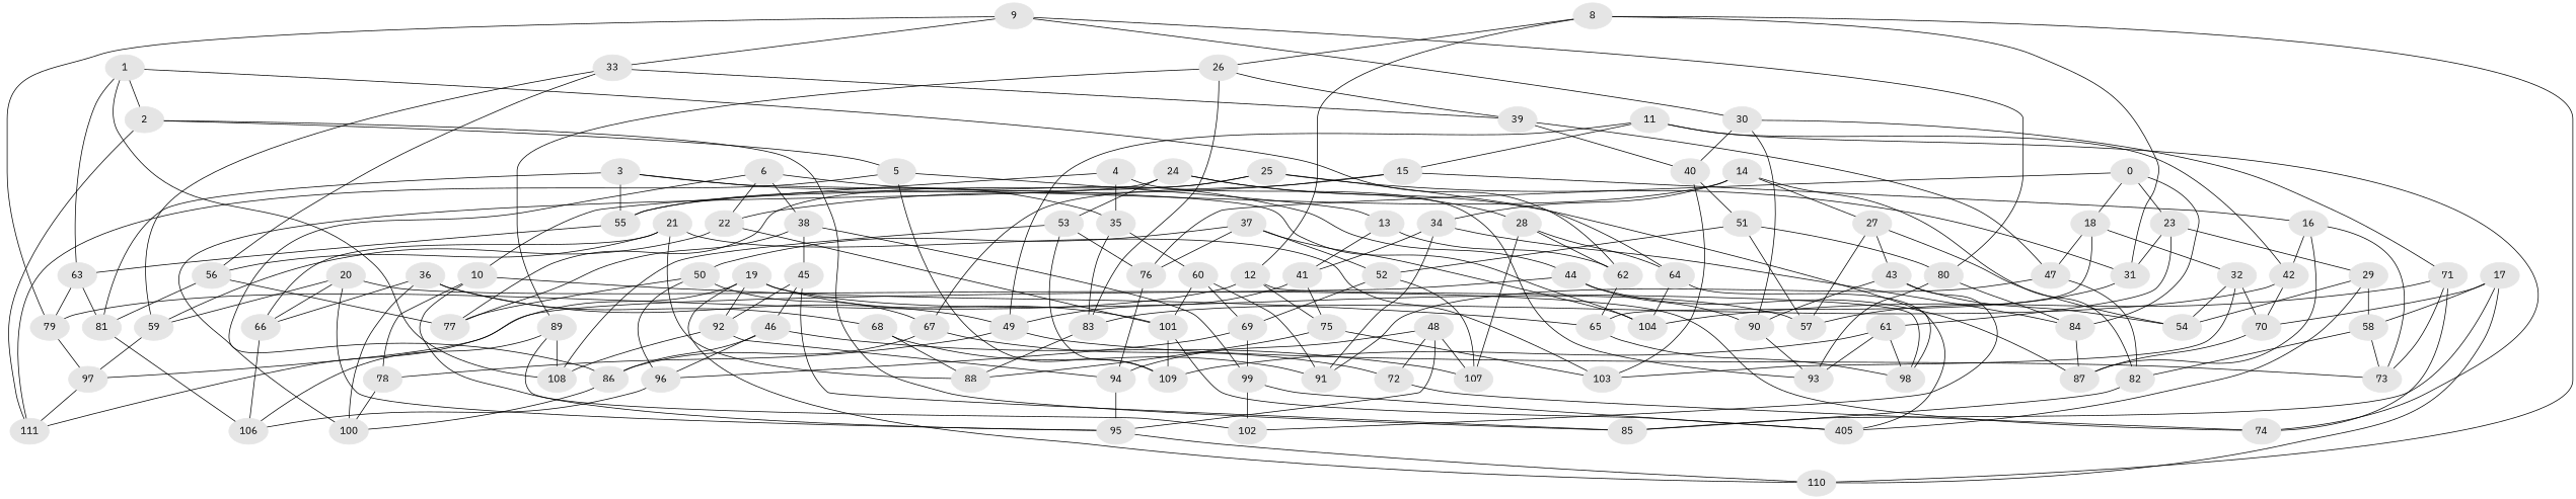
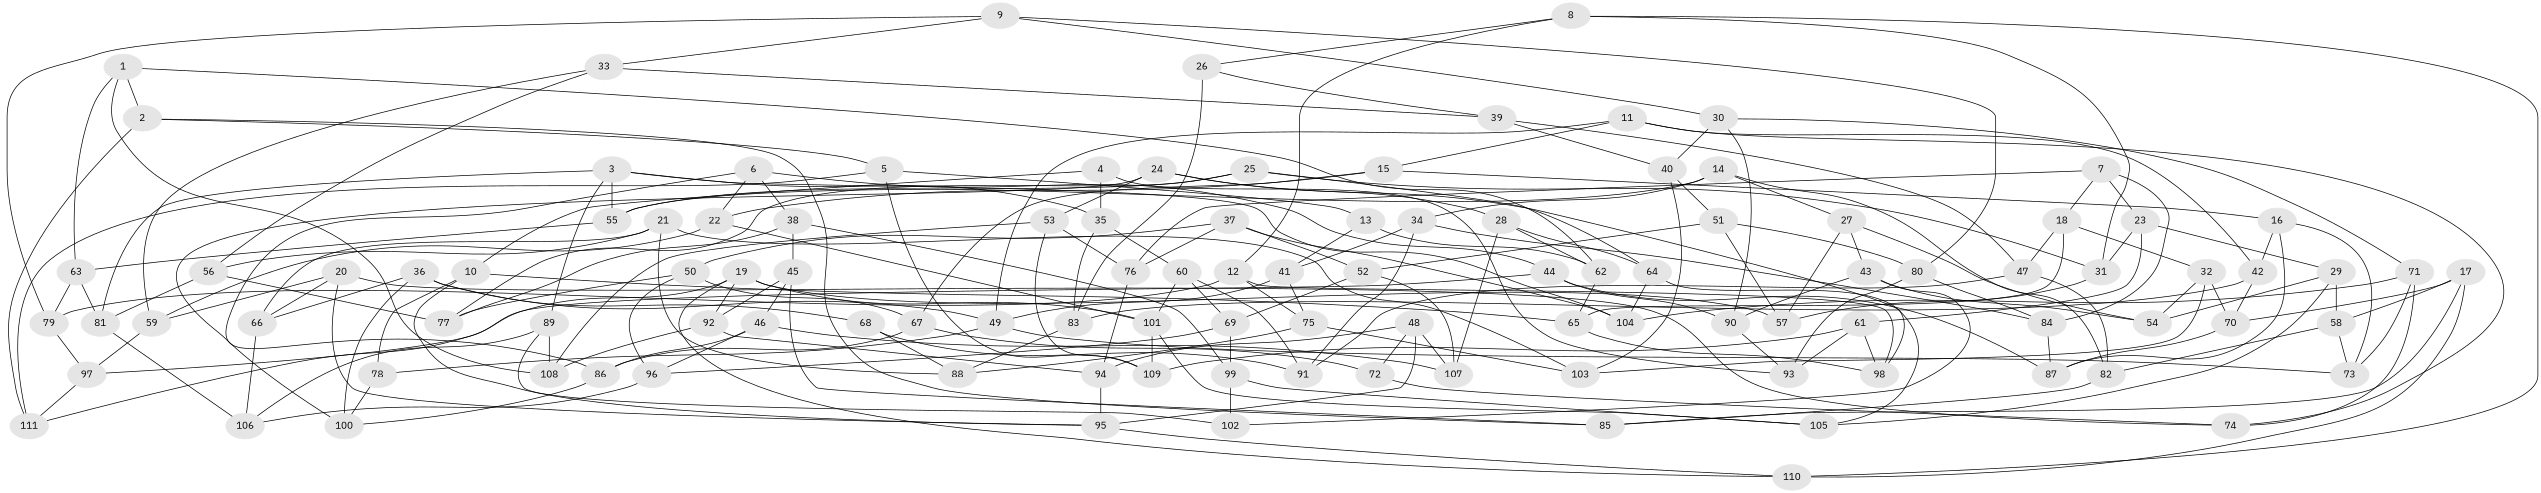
  graph {
    fontname="IBM Plex Sans"
    node [color=gray90 fontname="IBM Plex Sans" style=filled]
    edge [fontname="IBM Plex Sans"]
    1
    2
    62
    63
    108
    5
    85
    111
    65
    81
    79
    13
    109
    3
    35
    55
    104
    83
    60
    106
    4
    10
    93
    78
    95
    68
    88
    91
    41
    6
    22
    38
    44
    86
    101
    59
    77
    45
    99
    87
    90
    97
    100
-   7 [label=0]
+   7
    18
    23
    76
    84
    32
    47
    31
    29
    61
    94
    8
    12
    26
    110
    75
    98
    39
    89
    57
    9
    30
    33
    80
    40
    71
    56
    11
    15
    42
    49
    74
    16
    67
    70
    73
    103
    92
    14
    27
    34
    82
    43
    54
    72
    17
    58
    19
-   105 [label=405]
+   105
    20
    66
    21
    24
    28
    53
    64
    107
    25
    102
    51
    69
    36
    37
    50
    52
    96
    46
    48
    1 -- 2
    1 -- 62
    1 -- 63
    1 -- 108
    2 -- 5
    2 -- 85
    2 -- 111
    62 -- 65
    63 -- 81
    63 -- 79
    5 -- 111
    5 -- 13
    5 -- 109
    65 -- 98
    81 -- 106
    79 -- 97
    13 -- 62
    13 -- 41
    3 -- 81
    3 -- 35
    3 -- 55
    3 -- 104
    35 -- 83
    35 -- 60
    55 -- 63
    83 -- 88
    60 -- 91
    60 -- 101
    60 -- 69
    4 -- 35
    4 -- 10
    4 -- 93
    10 -- 65
    10 -- 78
    10 -- 95
    78 -- 100
    95 -- 110
    68 -- 88
    68 -- 91
    41 -- 75
    41 -- 49
    6 -- 22
    6 -- 38
    6 -- 44
    6 -- 86
    22 -- 101
    22 -- 59
    38 -- 77
    38 -- 45
    38 -- 99
    44 -- 87
    44 -- 90
    44 -- 97
    86 -- 100
    101 -- 109
    101 -- 105
    59 -- 97
    45 -- 85
    45 -- 92
    45 -- 46
    99 -- 105
    99 -- 102
    90 -- 93
    97 -- 111
    7 -- 18
    7 -- 23
    7 -- 76
    7 -- 84
    18 -- 65
    18 -- 32
    18 -- 47
    23 -- 31
    23 -- 29
    23 -- 61
    76 -- 94
    84 -- 87
    32 -- 70
    32 -- 103
    32 -- 54
    47 -- 91
    47 -- 82
    31 -- 57
    29 -- 54
    29 -- 58
    29 -- 105
    61 -- 109
    61 -- 93
    61 -- 98
    94 -- 95
    8 -- 31
    8 -- 12
    8 -- 26
    8 -- 110
    12 -- 79
    12 -- 75
    12 -- 98
    26 -- 83
    26 -- 39
-   26 -- 89
+   3 -- 89
    75 -- 88
    75 -- 103
    39 -- 47
    39 -- 40
    89 -- 108
    89 -- 106
    89 -- 102
    9 -- 79
    9 -- 30
    9 -- 33
    9 -- 80
    30 -- 90
    30 -- 40
    30 -- 71
    33 -- 59
    33 -- 39
    33 -- 56
    80 -- 93
    80 -- 84
    40 -- 103
    40 -- 51
    71 -- 104
    71 -- 74
    71 -- 73
    56 -- 81
    56 -- 77
    11 -- 15
    11 -- 42
    11 -- 49
    11 -- 74
    15 -- 22
    15 -- 16
    15 -- 67
    42 -- 83
    42 -- 70
    49 -- 78
    49 -- 73
    16 -- 87
    16 -- 42
    16 -- 73
    67 -- 86
    67 -- 72
    70 -- 87
    92 -- 108
    92 -- 94
    14 -- 55
    14 -- 27
    14 -- 34
    14 -- 82
    27 -- 57
    27 -- 43
    27 -- 54
    34 -- 91
    34 -- 41
    34 -- 84
    82 -- 85
    43 -- 90
    43 -- 54
    43 -- 102
    72 -- 74
    17 -- 85
    17 -- 110
    17 -- 70
    17 -- 58
    58 -- 73
    58 -- 82
    19 -- 111
    19 -- 101
    19 -- 110
    19 -- 57
    19 -- 92
    20 -- 95
    20 -- 59
    20 -- 74
    20 -- 66
    66 -- 106
    21 -- 88
    21 -- 56
    21 -- 103
    21 -- 66
    24 -- 100
    24 -- 98
    24 -- 28
    24 -- 53
    28 -- 62
    28 -- 64
    28 -- 107
    53 -- 108
    53 -- 109
    53 -- 76
    64 -- 104
    64 -- 105
    25 -- 55
    25 -- 77
    25 -- 31
    25 -- 64
    51 -- 57
    51 -- 80
    51 -- 52
    69 -- 99
    69 -- 96
    36 -- 68
    36 -- 100
    36 -- 49
    36 -- 66
    37 -- 104
    37 -- 76
    37 -- 50
    37 -- 52
    50 -- 77
    50 -- 67
    50 -- 96
    52 -- 107
    52 -- 69
    96 -- 106
    46 -- 86
    46 -- 107
    46 -- 96
    48 -- 95
    48 -- 94
    48 -- 72
    48 -- 107
  }
